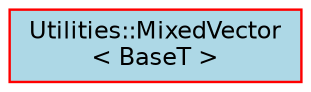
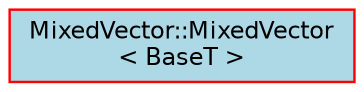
  digraph {
    rankdir=LR
-   n1 [color=red fillcolor=lightblue fontname=Helvetica fontsize=10 height=0.2 label="Utilities::MixedVector\l\< BaseT \>" shape=box style=filled width=0.4]
+   n1 [color=red fillcolor=lightblue fontname=Helvetica fontsize=10 height=0.2 label="MixedVector::MixedVector\l\< BaseT \>" shape=box style=filled width=0.4]
  }
